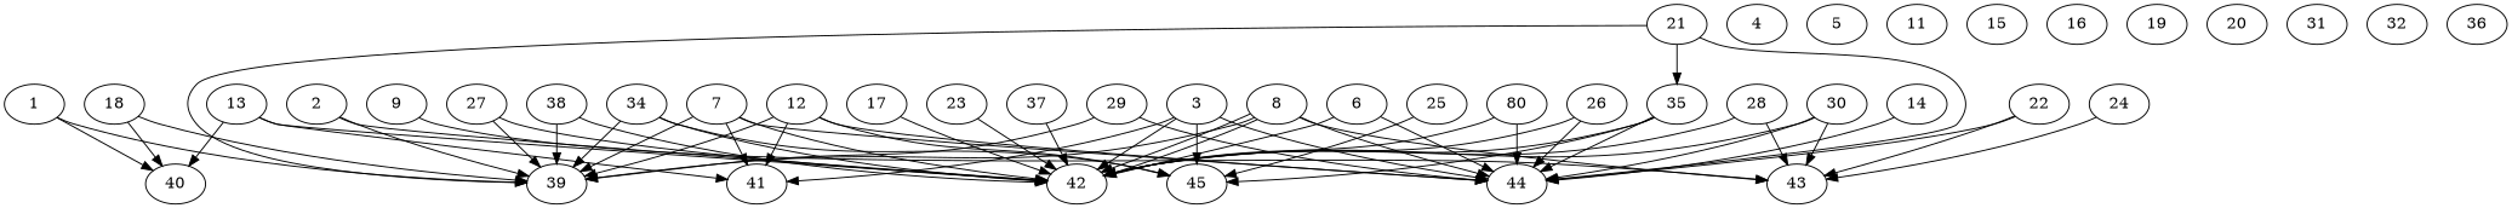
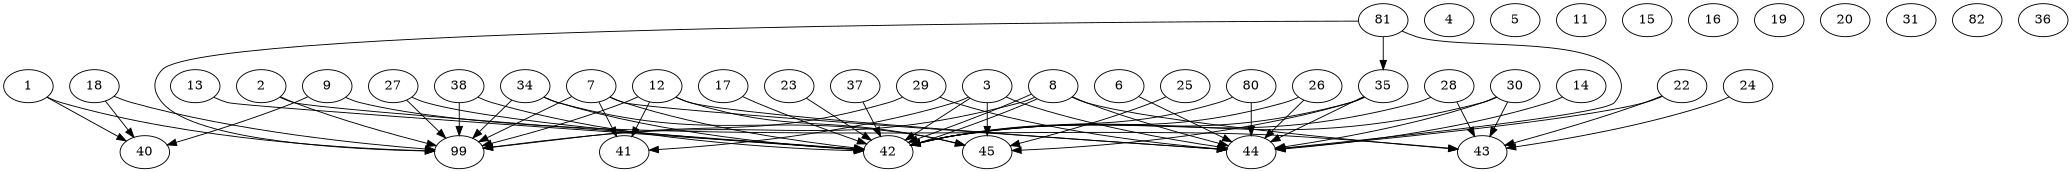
  digraph {
    node [alpha=0.10]
    1 [alpha=0.16 expect_size=44672000]
-   39 [alpha=0.13 expect_size=17069056]
+   39 [alpha=0.13 expect_size=17069056 label=99]
    40 [alpha=0.13 expect_size=19648512]
    2 [alpha=0.17 expect_size=50525184]
    42 [alpha=0.07 expect_size=14308352]
    3 [alpha=0.09 expect_size=35047424]
    41 [alpha=0.04 expect_size=43062272]
    44 [alpha=0.02 expect_size=25905152]
    45 [alpha=0.20 expect_size=48007168]
    4 [alpha=0.14 expect_size=40866816]
    5 [alpha=0.06 expect_size=16251904]
    6 [alpha=0.13 expect_size=42947584]
    7 [alpha=0.14 expect_size=22021120]
    8 [alpha=0.07 expect_size=42779648]
    43 [expect_size=38598656]
    9 [alpha=0.03 expect_size=24731648]
    n17 [alpha=0.03 expect_size=27417600 label=80]
    11 [alpha=0.03 expect_size=26612736]
    12 [alpha=0.06 expect_size=16080896]
    13 [alpha=0.11 expect_size=9587712]
    14 [alpha=0.14 expect_size=29834240]
    15 [alpha=0.16 expect_size=15512576]
    16 [alpha=0.19 expect_size=28811264]
    17 [alpha=0.14 expect_size=13268992]
    18 [alpha=0.19 expect_size=45464576]
    19 [alpha=0.11 expect_size=14056448]
    20 [alpha=0.15 expect_size=21851136]
-   21 [alpha=0.15 expect_size=29395968]
+   21 [alpha=0.15 expect_size=29395968 label=81]
    35 [alpha=0.08 expect_size=30126080]
    22 [alpha=0.15 expect_size=35570688]
    23 [alpha=0.07 expect_size=50612224]
    24 [alpha=0.15 expect_size=28824576]
    25 [alpha=0.07 expect_size=15807488]
    26 [alpha=0.15 expect_size=7477248]
    27 [expect_size=51345408]
    28 [alpha=0.02 expect_size=36189184]
    29 [alpha=0.01 expect_size=34671616]
    30 [expect_size=12989440]
    31 [alpha=0.08 expect_size=47604736]
-   32 [expect_size=36389888]
+   32 [expect_size=36389888 label=82]
    34 [alpha=0.09 expect_size=42121216]
    36 [alpha=0.18 expect_size=46834688]
    37 [expect_size=35582976]
    38 [alpha=0.20 expect_size=13148160]
    1 -> 39
    1 -> 40
    2 -> 39
    2 -> 42
    3 -> 42
    3 -> 41
    3 -> 44
    3 -> 45
-   6 -> 42
    6 -> 44
    7 -> 39
    7 -> 42
    7 -> 41
    7 -> 44
    8 -> 39
    8 -> 42
    8 -> 42
    8 -> 44
    8 -> 43
-   13 -> 40
+   9 -> 40
    9 -> 43
    n17 -> 42
    n17 -> 44
    12 -> 39
    12 -> 41
    12 -> 44
    12 -> 45
    13 -> 42
-   13 -> 41
    14 -> 44
    17 -> 42
    18 -> 39
    18 -> 40
    21 -> 39
    21 -> 44
    21 -> 35
    35 -> 42
    35 -> 44
    35 -> 45
    22 -> 44
    22 -> 43
    23 -> 42
    24 -> 43
    25 -> 45
    26 -> 42
    26 -> 44
    27 -> 39
    27 -> 42
    28 -> 42
    28 -> 43
    29 -> 39
    29 -> 44
    30 -> 42
    30 -> 44
    30 -> 43
    34 -> 39
    34 -> 42
    34 -> 45
    37 -> 42
    38 -> 39
    38 -> 42
  }
